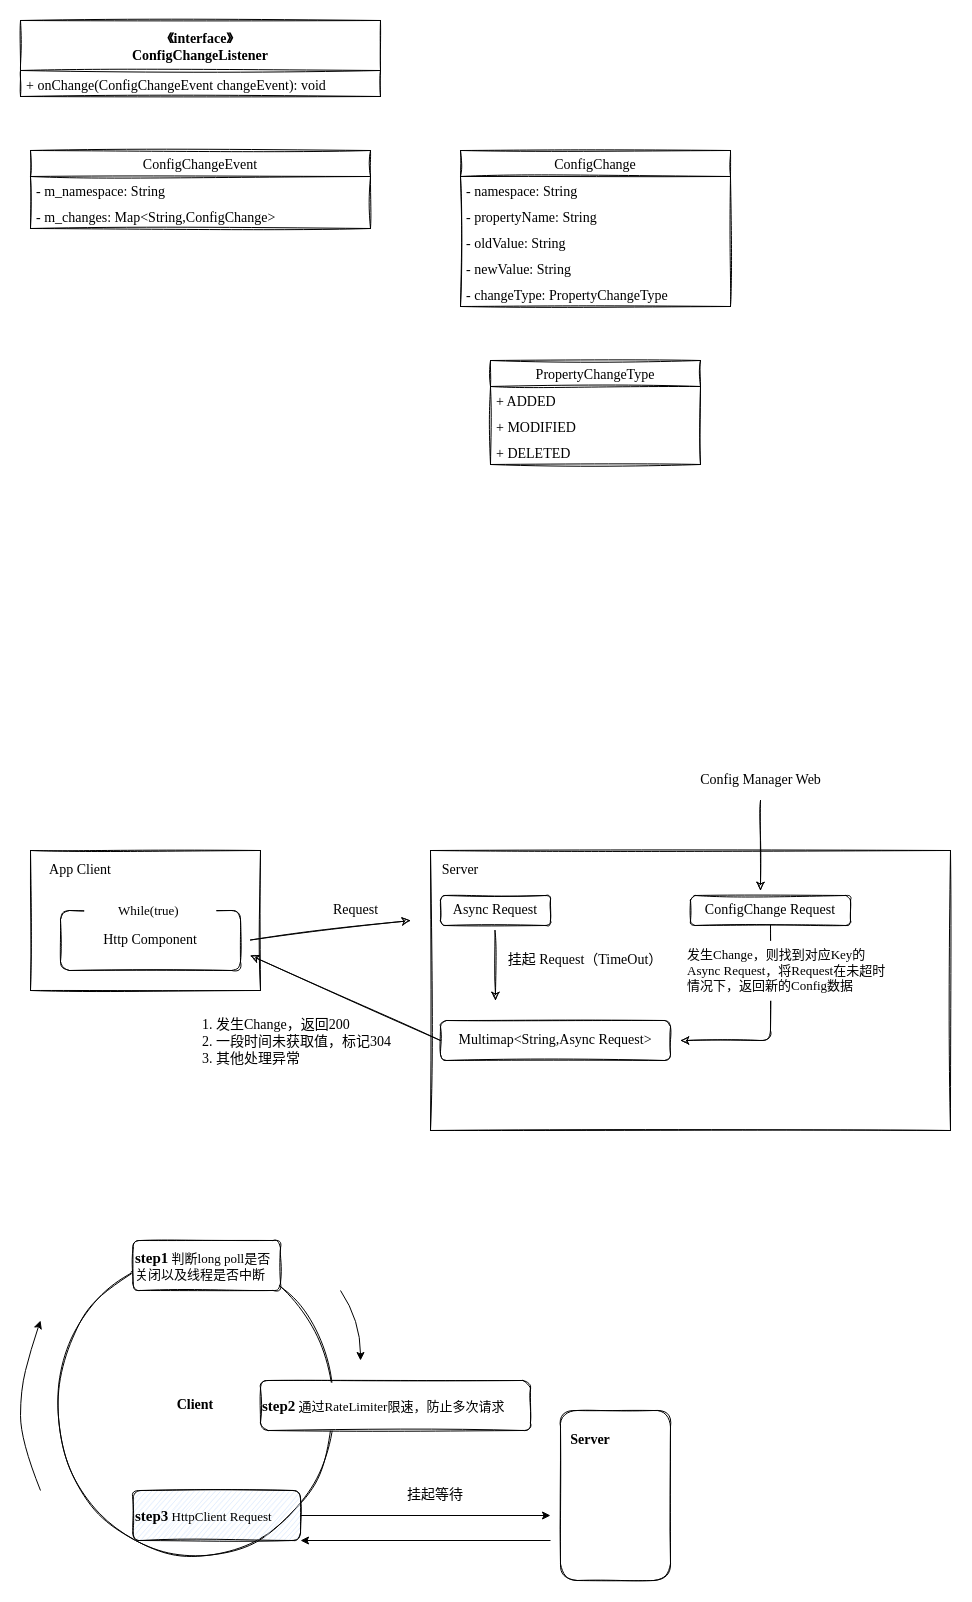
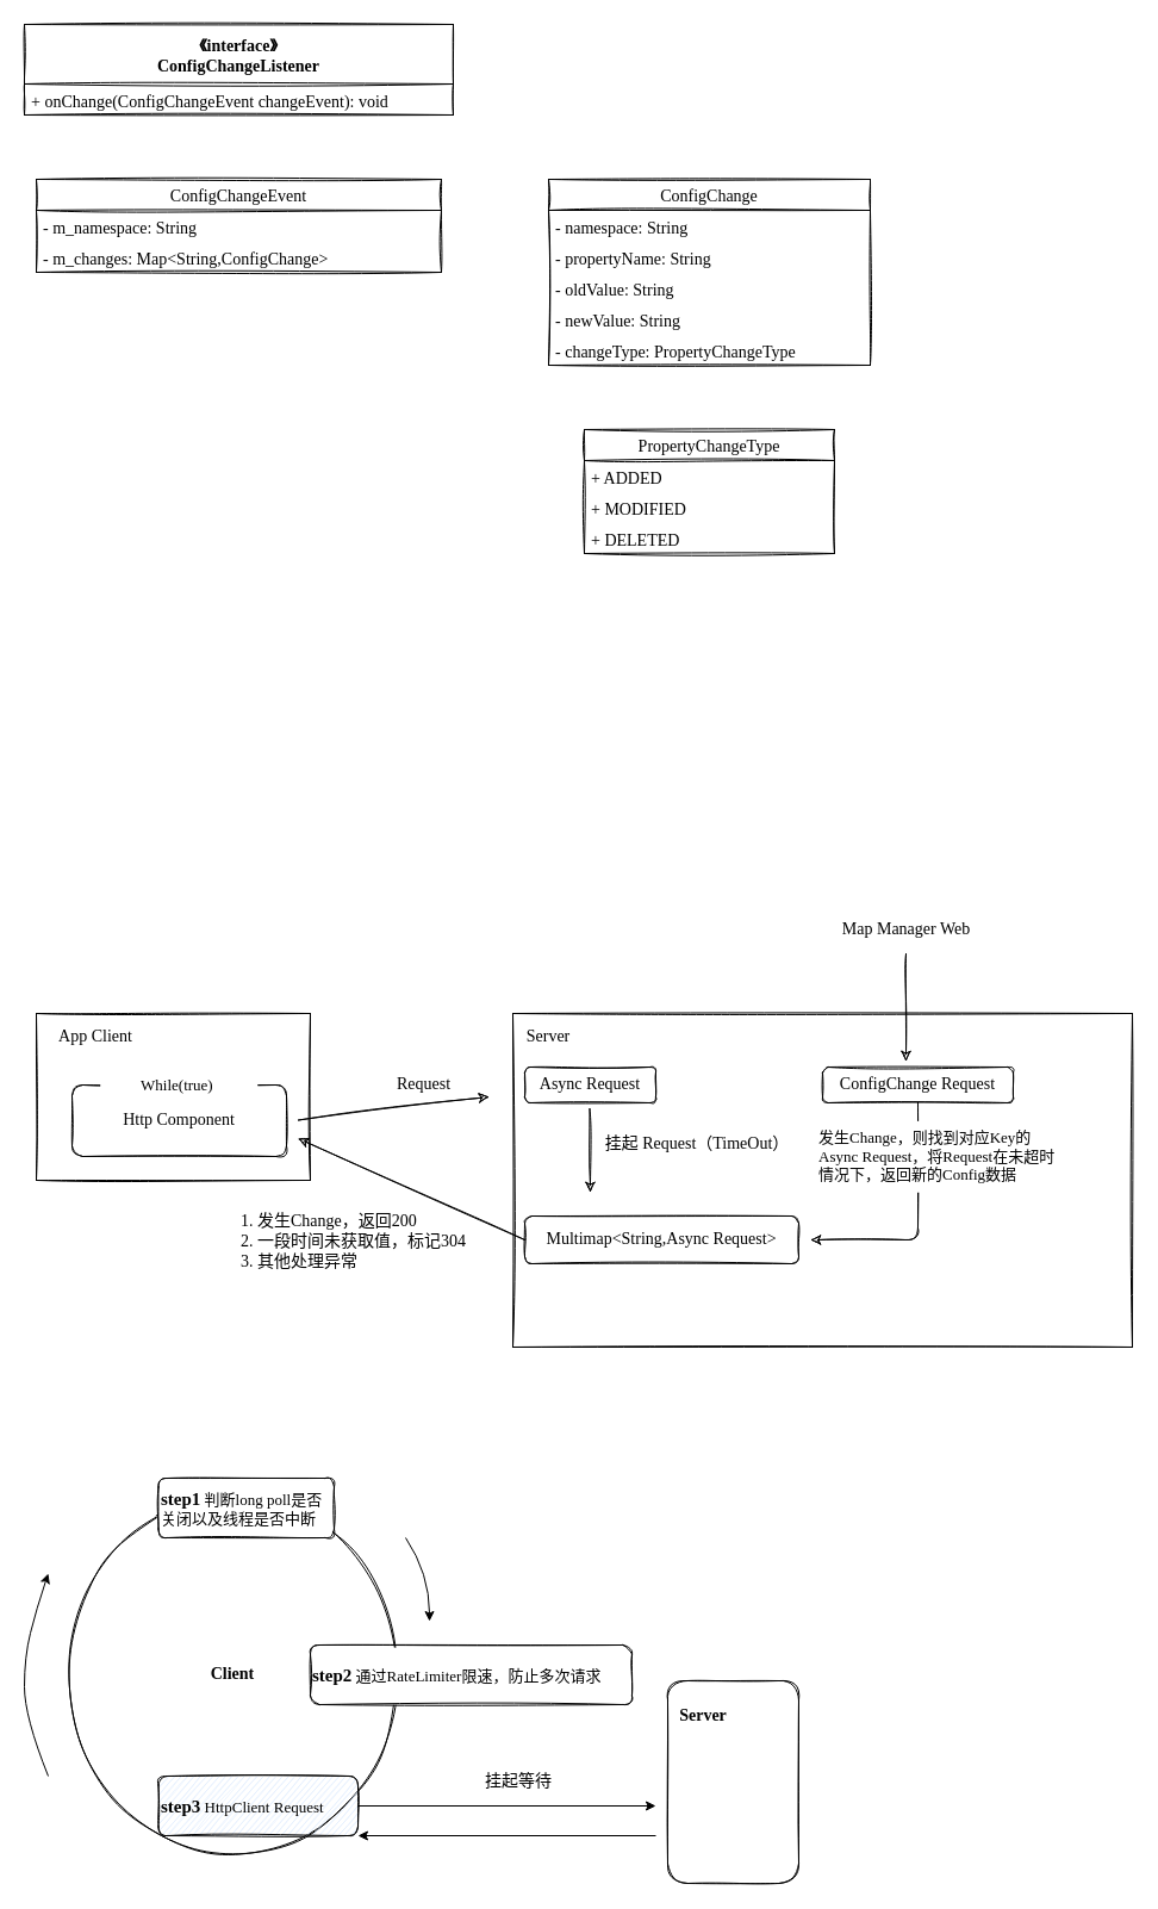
  <mxCell id="0" />
  <mxCell id="1" parent="0" />
  <mxCell id="2" value="Client" style="ellipse;whiteSpace=wrap;html=1;aspect=fixed;sketch=1;fontSize=14;align=center;fontStyle=1;fontFamily=Comic Sans MS;fillColor=none;" vertex="1" parent="1"><mxGeometry x="50" y="1260" width="290" height="290" as="geometry" /></mxCell>
  <mxCell id="3" value="" style="rounded=0;whiteSpace=wrap;html=1;sketch=1;fontSize=14;fillColor=none;fontFamily=Comic Sans MS;" vertex="1" parent="1"><mxGeometry x="430" y="850" width="520" height="280" as="geometry" /></mxCell>
  <mxCell id="4" value="《interface》&#10;ConfigChangeListener" style="swimlane;fontStyle=1;childLayout=stackLayout;horizontal=1;startSize=50;fillColor=none;horizontalStack=0;resizeParent=1;resizeParentMax=0;resizeLast=0;collapsible=1;marginBottom=0;sketch=1;fontSize=14;fontFamily=Comic Sans MS;" vertex="1" parent="1"><mxGeometry x="20" y="20" width="360" height="76" as="geometry" /></mxCell>
  <mxCell id="5" value="+ onChange(ConfigChangeEvent changeEvent): void" style="text;strokeColor=none;fillColor=none;align=left;verticalAlign=top;spacingLeft=4;spacingRight=4;overflow=hidden;rotatable=0;points=[[0,0.5],[1,0.5]];portConstraint=eastwest;sketch=1;fontSize=14;fontFamily=Comic Sans MS;" vertex="1" parent="4"><mxGeometry y="50" width="360" height="26" as="geometry" /></mxCell>
  <mxCell id="6" value="ConfigChangeEvent" style="swimlane;fontStyle=0;childLayout=stackLayout;horizontal=1;startSize=26;fillColor=none;horizontalStack=0;resizeParent=1;resizeParentMax=0;resizeLast=0;collapsible=1;marginBottom=0;sketch=1;fontSize=14;fontFamily=Comic Sans MS;" vertex="1" parent="1"><mxGeometry x="30" y="150" width="340" height="78" as="geometry" /></mxCell>
  <mxCell id="7" value="- m_namespace: String" style="text;strokeColor=none;fillColor=none;align=left;verticalAlign=top;spacingLeft=4;spacingRight=4;overflow=hidden;rotatable=0;points=[[0,0.5],[1,0.5]];portConstraint=eastwest;fontSize=14;sketch=1;fontFamily=Comic Sans MS;" vertex="1" parent="6"><mxGeometry y="26" width="340" height="26" as="geometry" /></mxCell>
  <mxCell id="8" value="- m_changes: Map&lt;String,ConfigChange&gt;" style="text;strokeColor=none;fillColor=none;align=left;verticalAlign=top;spacingLeft=4;spacingRight=4;overflow=hidden;rotatable=0;points=[[0,0.5],[1,0.5]];portConstraint=eastwest;fontSize=14;sketch=1;fontFamily=Comic Sans MS;" vertex="1" parent="6"><mxGeometry y="52" width="340" height="26" as="geometry" /></mxCell>
  <mxCell id="9" value="ConfigChange" style="swimlane;fontStyle=0;childLayout=stackLayout;horizontal=1;startSize=26;fillColor=none;horizontalStack=0;resizeParent=1;resizeParentMax=0;resizeLast=0;collapsible=1;marginBottom=0;sketch=1;fontSize=14;fontFamily=Comic Sans MS;" vertex="1" parent="1"><mxGeometry x="460" y="150" width="270" height="156" as="geometry" /></mxCell>
  <mxCell id="10" value="- namespace: String" style="text;strokeColor=none;fillColor=none;align=left;verticalAlign=top;spacingLeft=4;spacingRight=4;overflow=hidden;rotatable=0;points=[[0,0.5],[1,0.5]];portConstraint=eastwest;fontSize=14;sketch=1;fontFamily=Comic Sans MS;" vertex="1" parent="9"><mxGeometry y="26" width="270" height="26" as="geometry" /></mxCell>
  <mxCell id="11" value="- propertyName: String&#10;" style="text;strokeColor=none;fillColor=none;align=left;verticalAlign=top;spacingLeft=4;spacingRight=4;overflow=hidden;rotatable=0;points=[[0,0.5],[1,0.5]];portConstraint=eastwest;fontSize=14;sketch=1;fontFamily=Comic Sans MS;" vertex="1" parent="9"><mxGeometry y="52" width="270" height="26" as="geometry" /></mxCell>
  <mxCell id="12" value="- oldValue: String" style="text;strokeColor=none;fillColor=none;align=left;verticalAlign=top;spacingLeft=4;spacingRight=4;overflow=hidden;rotatable=0;points=[[0,0.5],[1,0.5]];portConstraint=eastwest;fontSize=14;sketch=1;fontFamily=Comic Sans MS;" vertex="1" parent="9"><mxGeometry y="78" width="270" height="26" as="geometry" /></mxCell>
  <mxCell id="13" value="- newValue: String" style="text;strokeColor=none;fillColor=none;align=left;verticalAlign=top;spacingLeft=4;spacingRight=4;overflow=hidden;rotatable=0;points=[[0,0.5],[1,0.5]];portConstraint=eastwest;fontSize=14;sketch=1;fontFamily=Comic Sans MS;" vertex="1" parent="9"><mxGeometry y="104" width="270" height="26" as="geometry" /></mxCell>
  <mxCell id="14" value="- changeType: PropertyChangeType" style="text;strokeColor=none;fillColor=none;align=left;verticalAlign=top;spacingLeft=4;spacingRight=4;overflow=hidden;rotatable=0;points=[[0,0.5],[1,0.5]];portConstraint=eastwest;fontSize=14;sketch=1;fontFamily=Comic Sans MS;" vertex="1" parent="9"><mxGeometry y="130" width="270" height="26" as="geometry" /></mxCell>
  <mxCell id="15" value="PropertyChangeType" style="swimlane;fontStyle=0;childLayout=stackLayout;horizontal=1;startSize=26;fillColor=none;horizontalStack=0;resizeParent=1;resizeParentMax=0;resizeLast=0;collapsible=1;marginBottom=0;sketch=1;fontSize=14;fontFamily=Comic Sans MS;" vertex="1" parent="1"><mxGeometry x="490" y="360" width="210" height="104" as="geometry" /></mxCell>
  <mxCell id="16" value="+ ADDED" style="text;strokeColor=none;fillColor=none;align=left;verticalAlign=top;spacingLeft=4;spacingRight=4;overflow=hidden;rotatable=0;points=[[0,0.5],[1,0.5]];portConstraint=eastwest;fontSize=14;sketch=1;fontFamily=Comic Sans MS;" vertex="1" parent="15"><mxGeometry y="26" width="210" height="26" as="geometry" /></mxCell>
  <mxCell id="17" value="+ MODIFIED" style="text;strokeColor=none;fillColor=none;align=left;verticalAlign=top;spacingLeft=4;spacingRight=4;overflow=hidden;rotatable=0;points=[[0,0.5],[1,0.5]];portConstraint=eastwest;fontSize=14;sketch=1;fontFamily=Comic Sans MS;" vertex="1" parent="15"><mxGeometry y="52" width="210" height="26" as="geometry" /></mxCell>
  <mxCell id="18" value="+ DELETED" style="text;strokeColor=none;fillColor=none;align=left;verticalAlign=top;spacingLeft=4;spacingRight=4;overflow=hidden;rotatable=0;points=[[0,0.5],[1,0.5]];portConstraint=eastwest;fontSize=14;sketch=1;fontFamily=Comic Sans MS;" vertex="1" parent="15"><mxGeometry y="78" width="210" height="26" as="geometry" /></mxCell>
  <mxCell id="19" value="" style="rounded=0;whiteSpace=wrap;html=1;sketch=1;fontSize=14;fillColor=none;fontFamily=Comic Sans MS;" vertex="1" parent="1"><mxGeometry x="30" y="850" width="230" height="140" as="geometry" /></mxCell>
  <mxCell id="20" value="App Client" style="text;html=1;strokeColor=none;fillColor=none;align=center;verticalAlign=middle;whiteSpace=wrap;rounded=0;sketch=1;fontSize=14;fontFamily=Comic Sans MS;" vertex="1" parent="1"><mxGeometry x="40" y="860" width="80" height="20" as="geometry" /></mxCell>
  <mxCell id="21" value="Http Component" style="rounded=1;whiteSpace=wrap;html=1;sketch=1;fontSize=14;fillColor=none;fontFamily=Comic Sans MS;" vertex="1" parent="1"><mxGeometry x="60" y="910" width="180" height="60" as="geometry" /></mxCell>
  <mxCell id="22" value="Server" style="text;html=1;strokeColor=none;fillColor=none;align=center;verticalAlign=middle;whiteSpace=wrap;rounded=0;sketch=1;fontSize=14;fontFamily=Comic Sans MS;" vertex="1" parent="1"><mxGeometry x="440" y="860" width="40" height="20" as="geometry" /></mxCell>
  <mxCell id="23" value="" style="endArrow=classic;html=1;fontSize=14;sketch=1;fontFamily=Comic Sans MS;" edge="1" parent="1"><mxGeometry width="50" height="50" relative="1" as="geometry"><mxPoint x="250" y="939.5" as="sourcePoint" /><mxPoint x="410" y="920" as="targetPoint" /></mxGeometry></mxCell>
  <mxCell id="24" value="Async Request" style="rounded=1;whiteSpace=wrap;html=1;sketch=1;fontSize=14;fillColor=none;fontFamily=Comic Sans MS;" vertex="1" parent="1"><mxGeometry x="440" y="895" width="110" height="30" as="geometry" /></mxCell>
  <mxCell id="25" value="Request" style="text;html=1;align=center;verticalAlign=middle;resizable=0;points=[];autosize=1;strokeColor=none;fontSize=14;sketch=1;fontFamily=Comic Sans MS;" vertex="1" parent="1"><mxGeometry x="320" y="900" width="70" height="20" as="geometry" /></mxCell>
  <mxCell id="26" value="Multimap&amp;lt;String,Async Request&amp;gt;" style="rounded=1;whiteSpace=wrap;html=1;sketch=1;fontSize=14;fillColor=none;fontFamily=Comic Sans MS;" vertex="1" parent="1"><mxGeometry x="440" y="1020" width="230" height="40" as="geometry" /></mxCell>
  <mxCell id="27" value="" style="endArrow=classic;html=1;fontSize=14;sketch=1;fontFamily=Comic Sans MS;" edge="1" parent="1"><mxGeometry width="50" height="50" relative="1" as="geometry"><mxPoint x="494.5" y="930" as="sourcePoint" /><mxPoint x="495" y="1000" as="targetPoint" /></mxGeometry></mxCell>
  <mxCell id="28" value="挂起 Request（TimeOut）" style="text;html=1;strokeColor=none;align=center;verticalAlign=middle;whiteSpace=wrap;rounded=0;sketch=1;fontSize=14;fillColor=#ffffff;fontFamily=Comic Sans MS;" vertex="1" parent="1"><mxGeometry x="500" y="950" width="170" height="20" as="geometry" /></mxCell>
  <mxCell id="29" value="ConfigChange Request" style="rounded=1;whiteSpace=wrap;html=1;sketch=1;fontSize=14;fillColor=none;fontFamily=Comic Sans MS;" vertex="1" parent="1"><mxGeometry x="690" y="895" width="160" height="30" as="geometry" /></mxCell>
  <mxCell id="30" value="" style="endArrow=classic;html=1;fontSize=14;sketch=1;fontFamily=Comic Sans MS;" edge="1" parent="1"><mxGeometry width="50" height="50" relative="1" as="geometry"><mxPoint x="760" y="800" as="sourcePoint" /><mxPoint x="760" y="890" as="targetPoint" /></mxGeometry></mxCell>
- <mxCell id="31" value="Config Manager Web" style="text;html=1;align=center;verticalAlign=middle;resizable=0;points=[];autosize=1;strokeColor=none;fontSize=14;sketch=1;fontFamily=Comic Sans MS;" vertex="1" parent="1"><mxGeometry x="685" y="770" width="150" height="20" as="geometry" /></mxCell>
+ <mxCell id="31" value="Map Manager Web" style="text;html=1;align=center;verticalAlign=middle;resizable=0;points=[];autosize=1;strokeColor=none;fontSize=14;sketch=1;fontFamily=Comic Sans MS;" vertex="1" parent="1"><mxGeometry x="685" y="770" width="150" height="20" as="geometry" /></mxCell>
  <mxCell id="32" value="" style="edgeStyle=elbowEdgeStyle;elbow=horizontal;endArrow=classic;html=1;fontSize=14;exitX=0.5;exitY=1;exitDx=0;exitDy=0;sketch=1;fontFamily=Comic Sans MS;" edge="1" parent="1" source="29"><mxGeometry width="50" height="50" relative="1" as="geometry"><mxPoint x="770" y="1040" as="sourcePoint" /><mxPoint x="680" y="1040" as="targetPoint" /><Array as="points"><mxPoint x="770" y="980" /></Array></mxGeometry></mxCell>
  <mxCell id="33" value="发生Change，则找到对应Key的 Async Request，将Request在未超时情况下，返回新的Config数据" style="text;html=1;strokeColor=none;align=left;verticalAlign=top;whiteSpace=wrap;rounded=0;sketch=1;fontSize=13;fillColor=#ffffff;fontFamily=Comic Sans MS;" vertex="1" parent="1"><mxGeometry x="685" y="940" width="205" height="60" as="geometry" /></mxCell>
  <mxCell id="34" value="" style="endArrow=classic;html=1;fontSize=13;exitX=0;exitY=0.5;exitDx=0;exitDy=0;sketch=1;fontFamily=Comic Sans MS;" edge="1" parent="1" source="26"><mxGeometry width="50" height="50" relative="1" as="geometry"><mxPoint x="220" y="1080" as="sourcePoint" /><mxPoint x="250" y="955" as="targetPoint" /></mxGeometry></mxCell>
  <mxCell id="35" value="1. 发生Change，返回200&lt;br style=&quot;font-size: 14px;&quot;&gt;2. 一段时间未获取值，标记304&lt;br style=&quot;font-size: 14px;&quot;&gt;3. 其他处理异常" style="text;html=1;align=left;verticalAlign=top;resizable=0;points=[];autosize=1;strokeColor=none;fontSize=14;fontFamily=Comic Sans MS;" vertex="1" parent="1"><mxGeometry x="200" y="1010" width="210" height="60" as="geometry" /></mxCell>
  <mxCell id="36" value="While(true)&amp;nbsp;" style="text;html=1;strokeColor=none;align=center;verticalAlign=middle;whiteSpace=wrap;rounded=0;sketch=1;fontSize=13;fillColor=#ffffff;fontFamily=Comic Sans MS;" vertex="1" parent="1"><mxGeometry x="85" y="900" width="130" height="20" as="geometry" /></mxCell>
  <mxCell id="37" value="&lt;b&gt;&lt;font style=&quot;font-size: 15px&quot;&gt;step1&lt;/font&gt;&lt;/b&gt; 判断long poll是否关闭以及线程是否中断" style="rounded=1;whiteSpace=wrap;html=1;sketch=1;fontSize=13;fillColor=#ffffff;align=left;fontFamily=Comic Sans MS;" vertex="1" parent="1"><mxGeometry x="132.5" y="1240" width="147.5" height="50" as="geometry" /></mxCell>
  <mxCell id="38" value="&lt;b&gt;&lt;font style=&quot;font-size: 15px&quot;&gt;step2&lt;/font&gt;&lt;/b&gt;&amp;nbsp;通过RateLimiter限速，防止多次请求" style="rounded=1;whiteSpace=wrap;html=1;sketch=1;fontSize=13;fillColor=#ffffff;align=left;fontFamily=Comic Sans MS;" vertex="1" parent="1"><mxGeometry x="260" y="1380" width="270" height="50" as="geometry" /></mxCell>
  <mxCell id="39" value="&lt;b&gt;&lt;font style=&quot;font-size: 15px&quot;&gt;step3&lt;/font&gt;&lt;/b&gt;&amp;nbsp;HttpClient Request" style="rounded=1;whiteSpace=wrap;html=1;sketch=1;fontSize=13;fillColor=#dae8fc;align=left;fontFamily=Comic Sans MS;" vertex="1" parent="1"><mxGeometry x="132.5" y="1490" width="167.5" height="50" as="geometry" /></mxCell>
  <mxCell id="40" value="" style="rounded=1;whiteSpace=wrap;html=1;sketch=1;fontSize=13;fillColor=#ffffff;align=center;fontFamily=Comic Sans MS;" vertex="1" parent="1"><mxGeometry x="560" y="1410" width="110" height="170" as="geometry" /></mxCell>
  <mxCell id="41" value="" style="endArrow=classic;html=1;fontSize=13;exitX=1;exitY=0.5;exitDx=0;exitDy=0;fontFamily=Comic Sans MS;" edge="1" parent="1" source="39"><mxGeometry width="50" height="50" relative="1" as="geometry"><mxPoint x="340" y="1550" as="sourcePoint" /><mxPoint x="550" y="1515" as="targetPoint" /></mxGeometry></mxCell>
  <mxCell id="42" value="Server" style="text;html=1;strokeColor=none;fillColor=none;align=center;verticalAlign=middle;whiteSpace=wrap;rounded=0;sketch=1;fontSize=14;fontStyle=1;fontFamily=Comic Sans MS;" vertex="1" parent="1"><mxGeometry x="570" y="1430" width="40" height="20" as="geometry" /></mxCell>
  <mxCell id="43" value="" style="endArrow=classic;html=1;fontSize=14;entryX=1;entryY=1;entryDx=0;entryDy=0;fontFamily=Comic Sans MS;" edge="1" parent="1" target="39"><mxGeometry width="50" height="50" relative="1" as="geometry"><mxPoint x="550" y="1540" as="sourcePoint" /><mxPoint x="510" y="1540" as="targetPoint" /></mxGeometry></mxCell>
  <mxCell id="44" value="挂起等待" style="text;html=1;strokeColor=none;fillColor=none;align=center;verticalAlign=middle;whiteSpace=wrap;rounded=0;sketch=1;fontSize=14;fontFamily=Comic Sans MS;" vertex="1" parent="1"><mxGeometry x="390" y="1485" width="90" height="20" as="geometry" /></mxCell>
  <mxCell id="45" value="" style="curved=1;endArrow=classic;html=1;fontFamily=Comic Sans MS;fontSize=14;" edge="1" parent="1"><mxGeometry width="50" height="50" relative="1" as="geometry"><mxPoint x="340" y="1290" as="sourcePoint" /><mxPoint x="360" y="1360" as="targetPoint" /><Array as="points"><mxPoint x="360" y="1320" /></Array></mxGeometry></mxCell>
  <mxCell id="46" value="" style="curved=1;endArrow=classic;html=1;fontFamily=Comic Sans MS;fontSize=14;" edge="1" parent="1"><mxGeometry width="50" height="50" relative="1" as="geometry"><mxPoint x="40" y="1490" as="sourcePoint" /><mxPoint x="40" y="1320" as="targetPoint" /><Array as="points"><mxPoint x="20" y="1440" /><mxPoint x="20" y="1390" /><mxPoint x="30" y="1350" /></Array></mxGeometry></mxCell>
